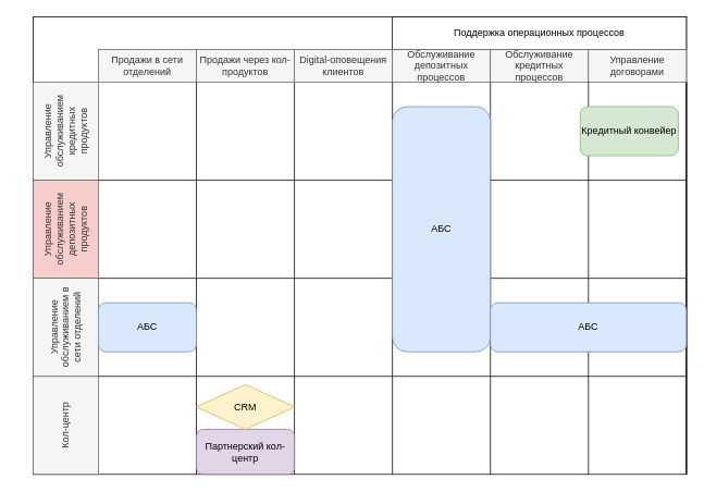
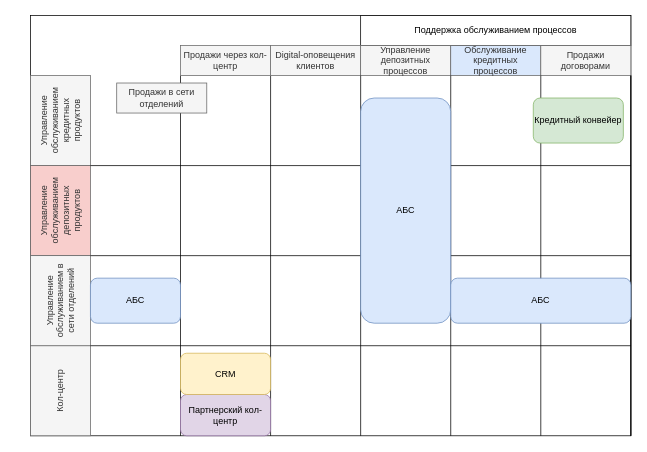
  <mxCell id="0" />
  <mxCell id="1" parent="0" />
  <mxCell id="2" value="" style="rounded=0;whiteSpace=wrap;html=1;" vertex="1" parent="1"><mxGeometry y="20" width="800" height="560" as="geometry" x="40" /></mxCell>
- <mxCell id="3" value="Поддержка операционных процессов" style="rounded=0;whiteSpace=wrap;html=1;" parent="1" vertex="1"><mxGeometry x="480" y="20" width="360" height="40" as="geometry" /></mxCell>
+ <mxCell id="3" value="Поддержка обслуживанием процессов" style="rounded=0;whiteSpace=wrap;html=1;" parent="1" vertex="1"><mxGeometry x="480" y="20" width="360" height="40" as="geometry" /></mxCell>
  <mxCell id="4" value="Digital-оповещения клиентов" style="rounded=0;whiteSpace=wrap;html=1;fillColor=#f5f5f5;fontColor=#333333;strokeColor=#666666;" parent="1" vertex="1"><mxGeometry x="360" y="60" width="120" height="40" as="geometry" /></mxCell>
- <mxCell id="5" value="Обслуживание депозитных процессов" style="rounded=0;whiteSpace=wrap;html=1;fillColor=#f5f5f5;fontColor=#333333;strokeColor=#666666;" parent="1" vertex="1"><mxGeometry x="480" y="60" width="120" height="40" as="geometry" /></mxCell>
- <mxCell id="6" value="Обслуживание кредитных процессов" style="rounded=0;whiteSpace=wrap;html=1;fillColor=#f5f5f5;fontColor=#333333;strokeColor=#666666;" parent="1" vertex="1"><mxGeometry x="600" y="60" width="120" height="40" as="geometry" /></mxCell>
- <mxCell id="7" value="Управление договорами" style="rounded=0;whiteSpace=wrap;html=1;fillColor=#f5f5f5;fontColor=#333333;strokeColor=#666666;" parent="1" vertex="1"><mxGeometry x="720" y="60" width="120" height="40" as="geometry" /></mxCell>
+ <mxCell id="5" value="Управление депозитных процессов" style="rounded=0;whiteSpace=wrap;html=1;fillColor=#f5f5f5;fontColor=#333333;strokeColor=#666666;" parent="1" vertex="1"><mxGeometry x="480" y="60" width="120" height="40" as="geometry" /></mxCell>
+ <mxCell id="6" value="Обслуживание кредитных процессов" style="rounded=0;whiteSpace=wrap;html=1;fillColor=#dae8fc;fontColor=#333333;strokeColor=#666666;" parent="1" vertex="1"><mxGeometry x="600" y="60" width="120" height="40" as="geometry" /></mxCell>
+ <mxCell id="7" value="Продажи договорами" style="rounded=0;whiteSpace=wrap;html=1;fillColor=#f5f5f5;fontColor=#333333;strokeColor=#666666;" parent="1" vertex="1"><mxGeometry x="720" y="60" width="120" height="40" as="geometry" /></mxCell>
  <mxCell id="8" value="Управление обслуживанием кредитных продуктов" style="rounded=0;whiteSpace=wrap;html=1;rotation=-90;fillColor=#f5f5f5;fontColor=#333333;strokeColor=#666666;" parent="1" vertex="1"><mxGeometry x="20" y="120" width="120" height="80" as="geometry" /></mxCell>
  <mxCell id="9" value="Управление обслуживанием депозитных продуктов" style="rounded=0;whiteSpace=wrap;html=1;rotation=-90;fillColor=#f8cecc;fontColor=#333333;strokeColor=#666666;" parent="1" vertex="1"><mxGeometry x="20" y="240" width="120" height="80" as="geometry" /></mxCell>
  <mxCell id="10" value="Кол-центр" style="rounded=0;whiteSpace=wrap;html=1;rotation=-90;fillColor=#f5f5f5;fontColor=#333333;strokeColor=#666666;" parent="1" vertex="1"><mxGeometry x="20" y="480" width="120" height="80" as="geometry" /></mxCell>
  <mxCell id="11" value="Управление обслуживанием в сети отделений" style="rounded=0;whiteSpace=wrap;html=1;rotation=-90;fillColor=#f5f5f5;fontColor=#333333;strokeColor=#666666;" parent="1" vertex="1"><mxGeometry x="20" y="360" width="120" height="80" as="geometry" /></mxCell>
  <mxCell id="12" value="" style="endArrow=none;html=1;rounded=0;entryX=0;entryY=1;entryDx=0;entryDy=0;" parent="1" target="23" edge="1"><mxGeometry width="50" height="50" relative="1" as="geometry"><mxPoint x="240" y="580" as="sourcePoint" /><mxPoint x="510" y="360" as="targetPoint" /></mxGeometry></mxCell>
  <mxCell id="13" value="" style="endArrow=none;html=1;rounded=0;entryX=0;entryY=1;entryDx=0;entryDy=0;" parent="1" edge="1"><mxGeometry width="50" height="50" relative="1" as="geometry"><mxPoint x="360" y="580" as="sourcePoint" /><mxPoint x="360" y="100" as="targetPoint" /></mxGeometry></mxCell>
  <mxCell id="14" value="" style="endArrow=none;html=1;rounded=0;entryX=0;entryY=1;entryDx=0;entryDy=0;" parent="1" edge="1"><mxGeometry width="50" height="50" relative="1" as="geometry"><mxPoint x="480" y="580" as="sourcePoint" /><mxPoint x="480" y="100" as="targetPoint" /></mxGeometry></mxCell>
  <mxCell id="15" value="" style="endArrow=none;html=1;rounded=0;entryX=0;entryY=1;entryDx=0;entryDy=0;" parent="1" edge="1"><mxGeometry width="50" height="50" relative="1" as="geometry"><mxPoint x="600" y="580" as="sourcePoint" /><mxPoint x="600" y="100" as="targetPoint" /></mxGeometry></mxCell>
  <mxCell id="16" value="" style="endArrow=none;html=1;rounded=0;entryX=0;entryY=1;entryDx=0;entryDy=0;" parent="1" edge="1"><mxGeometry width="50" height="50" relative="1" as="geometry"><mxPoint x="720" y="580" as="sourcePoint" /><mxPoint x="720" y="100" as="targetPoint" /></mxGeometry></mxCell>
  <mxCell id="17" value="" style="endArrow=none;html=1;rounded=0;entryX=0;entryY=1;entryDx=0;entryDy=0;" parent="1" edge="1"><mxGeometry width="50" height="50" relative="1" as="geometry"><mxPoint x="840" y="580" as="sourcePoint" /><mxPoint x="840" y="100" as="targetPoint" /></mxGeometry></mxCell>
  <mxCell id="18" value="" style="endArrow=none;html=1;rounded=0;exitX=1;exitY=1;exitDx=0;exitDy=0;" parent="1" source="9" edge="1"><mxGeometry width="50" height="50" relative="1" as="geometry"><mxPoint x="460" y="490" as="sourcePoint" /><mxPoint x="840" y="220" as="targetPoint" /></mxGeometry></mxCell>
  <mxCell id="19" value="" style="endArrow=none;html=1;rounded=0;exitX=0;exitY=0;exitDx=0;exitDy=0;" parent="1" edge="1"><mxGeometry width="50" height="50" relative="1" as="geometry"><mxPoint x="120" y="340" as="sourcePoint" /><mxPoint x="840" y="340" as="targetPoint" /></mxGeometry></mxCell>
  <mxCell id="20" value="" style="endArrow=none;html=1;rounded=0;exitX=0;exitY=0;exitDx=0;exitDy=0;" parent="1" edge="1"><mxGeometry width="50" height="50" relative="1" as="geometry"><mxPoint x="120" y="460" as="sourcePoint" /><mxPoint x="840" y="460" as="targetPoint" /></mxGeometry></mxCell>
  <mxCell id="21" value="" style="endArrow=none;html=1;rounded=0;entryX=0;entryY=1;entryDx=0;entryDy=0;" parent="1" edge="1"><mxGeometry width="50" height="50" relative="1" as="geometry"><mxPoint x="840" y="580" as="sourcePoint" /><mxPoint x="840" y="100" as="targetPoint" /></mxGeometry></mxCell>
- <mxCell id="22" value="Продажи в сети отделений" style="rounded=0;whiteSpace=wrap;html=1;fillColor=#f5f5f5;fontColor=#333333;strokeColor=#666666;" parent="1" vertex="1"><mxGeometry x="120" y="60" width="120" height="40" as="geometry" /></mxCell>
- <mxCell id="23" value="Продажи через кол-продуктов" style="rounded=0;whiteSpace=wrap;html=1;fillColor=#f5f5f5;fontColor=#333333;strokeColor=#666666;" parent="1" vertex="1"><mxGeometry x="240" y="60" width="120" height="40" as="geometry" /></mxCell>
+ <mxCell id="22" value="Продажи в сети отделений" style="rounded=0;whiteSpace=wrap;html=1;fillColor=#f5f5f5;fontColor=#333333;strokeColor=#666666;" parent="1" vertex="1"><mxGeometry x="155" y="110" width="120" height="40" as="geometry" /></mxCell>
+ <mxCell id="23" value="Продажи через кол-центр" style="rounded=0;whiteSpace=wrap;html=1;fillColor=#f5f5f5;fontColor=#333333;strokeColor=#666666;" parent="1" vertex="1"><mxGeometry x="240" y="60" width="120" height="40" as="geometry" /></mxCell>
  <mxCell id="24" value="Партнерский кол-центр" style="rounded=1;whiteSpace=wrap;html=1;fillColor=#e1d5e7;strokeColor=#9673a6;" parent="1" vertex="1"><mxGeometry x="240" y="525" width="120" height="55" as="geometry" /></mxCell>
  <mxCell id="25" value="Кредитный конвейер" style="rounded=1;whiteSpace=wrap;html=1;fillColor=#d5e8d4;strokeColor=#82b366;" parent="1" vertex="1"><mxGeometry x="710" y="130" width="120" height="60" as="geometry" /></mxCell>
- <mxCell id="26" value="CRM" style="rhombus;whiteSpace=wrap;html=1;fillColor=#fff2cc;strokeColor=#d6b656;" parent="1" vertex="1"><mxGeometry x="240" y="470" width="120" height="55" as="geometry" /></mxCell>
+ <mxCell id="26" value="CRM" style="rounded=1;whiteSpace=wrap;html=1;fillColor=#fff2cc;strokeColor=#d6b656;" parent="1" vertex="1"><mxGeometry x="240" y="470" width="120" height="55" as="geometry" /></mxCell>
  <mxCell id="27" value="АБС" style="rounded=1;whiteSpace=wrap;html=1;fillColor=#dae8fc;strokeColor=#6c8ebf;" parent="1" vertex="1"><mxGeometry x="120" y="370" width="120" height="60" as="geometry" /></mxCell>
  <mxCell id="28" value="АБС" style="rounded=1;whiteSpace=wrap;html=1;fillColor=#dae8fc;strokeColor=#6c8ebf;" parent="1" vertex="1"><mxGeometry x="480" y="130" width="120" height="300" as="geometry" /></mxCell>
  <mxCell id="29" value="АБС" style="rounded=1;whiteSpace=wrap;html=1;fillColor=#dae8fc;strokeColor=#6c8ebf;" parent="1" vertex="1"><mxGeometry x="600" y="370" width="240" height="60" as="geometry" /></mxCell>
